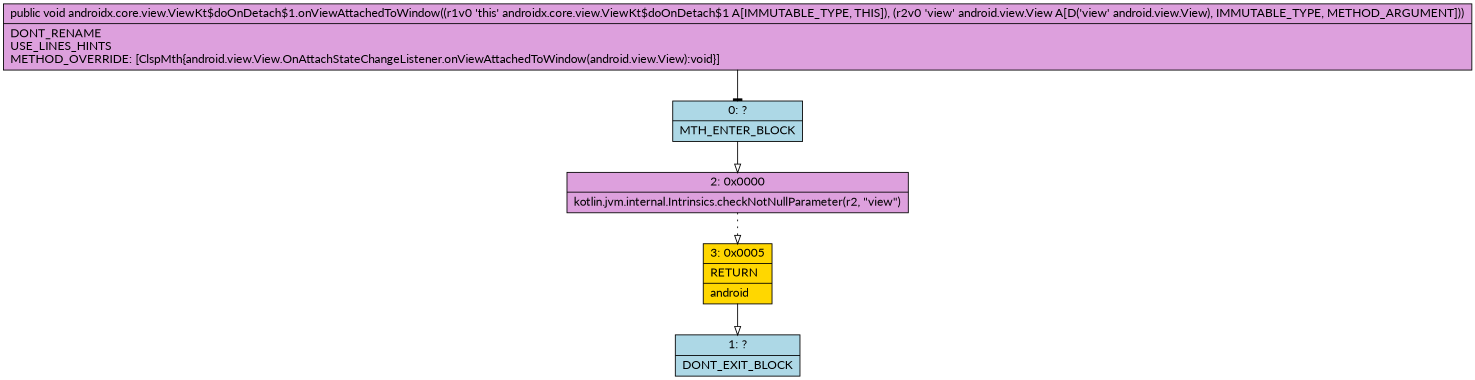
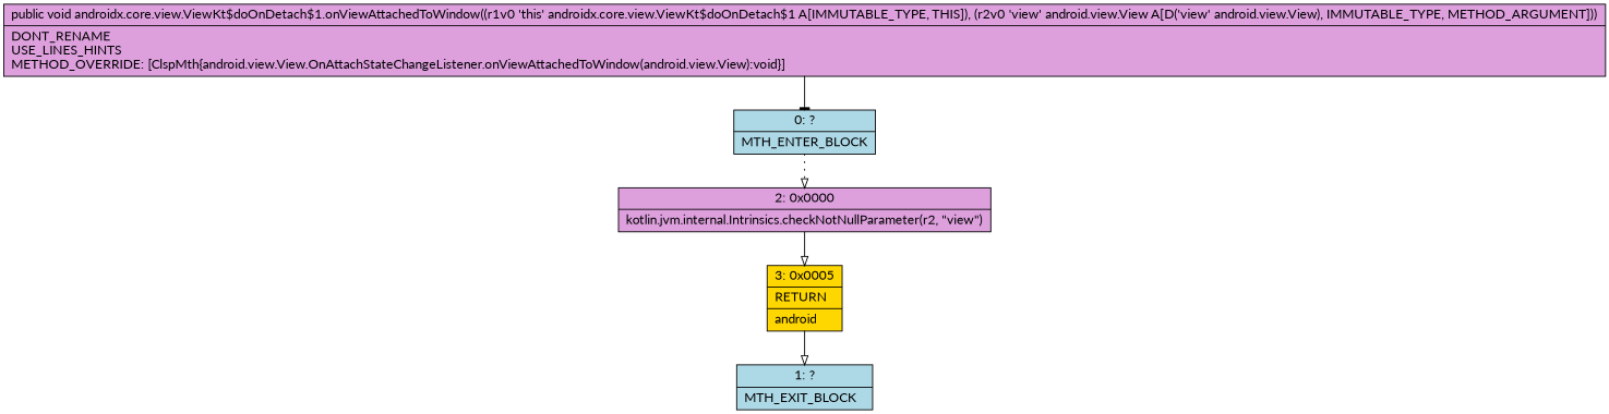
  digraph {
    fontname=Lato
    node [fillcolor=lightblue fontname=Lato shape=record style=filled]
    edge [arrowhead=onormal fontname=Lato style=dotted]
    n1 [label="{0\:\ ?|MTH_ENTER_BLOCK\l}"]
    n2 [fillcolor=plum label="{2\:\ 0x0000|kotlin.jvm.internal.Intrinsics.checkNotNullParameter(r2, \"view\")\l}"]
    n3 [fillcolor=gold label="{3\:\ 0x0005|RETURN\l|android\l}"]
-   n4 [label="{1\:\ ?|DONT_EXIT_BLOCK\l}"]
+   n4 [label="{1\:\ ?|MTH_EXIT_BLOCK\l}"]
    n5 [fillcolor=plum label="{public void androidx.core.view.ViewKt$doOnDetach$1.onViewAttachedToWindow((r1v0 'this' androidx.core.view.ViewKt$doOnDetach$1 A[IMMUTABLE_TYPE, THIS]), (r2v0 'view' android.view.View A[D('view' android.view.View), IMMUTABLE_TYPE, METHOD_ARGUMENT]))  | DONT_RENAME\lUSE_LINES_HINTS\lMETHOD_OVERRIDE: [ClspMth\{android.view.View.OnAttachStateChangeListener.onViewAttachedToWindow(android.view.View):void\}]\l}"]
-   n1 -> n2 [style=solid]
-   n2 -> n3
+   n1 -> n2
+   n2 -> n3 [style=solid]
    n3 -> n4 [style=solid]
    n5 -> n1 [arrowhead=tee style=solid]
  }
